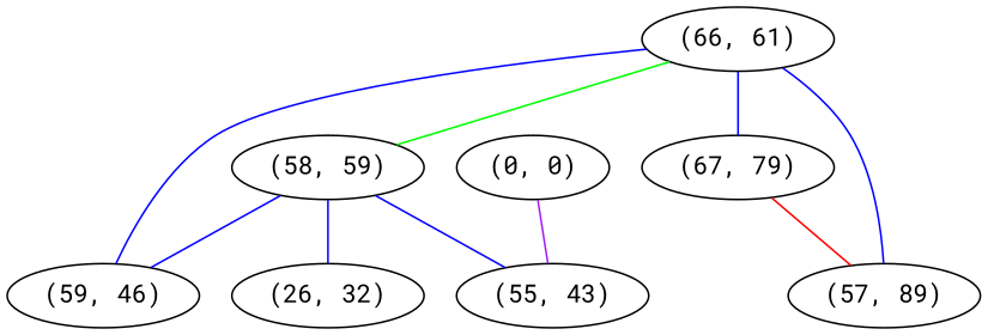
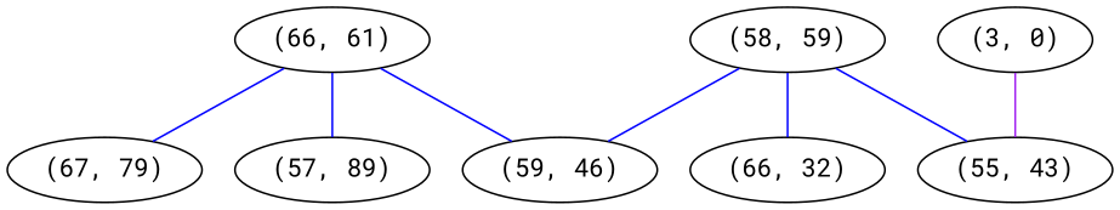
  graph {
    fontname="Roboto Mono"
    node [fontname="Roboto Mono"]
    edge [color=blue fontname="Roboto Mono" weight=3]
    "(66, 61)"
    "(58, 59)"
    "(59, 46)"
    n4 [label="(67, 79)"]
    "(57, 89)"
    "(55, 43)"
-   "(66, 32)" [label="(26, 32)"]
-   "(0, 0)"
-   "(66, 61)" -- "(58, 59)" [color=green weight=2]
+   "(66, 32)"
+   "(0, 0)" [label="(3, 0)"]
    "(66, 61)" -- "(59, 46)"
    "(66, 61)" -- n4
    "(66, 61)" -- "(57, 89)"
    "(58, 59)" -- "(59, 46)"
    "(58, 59)" -- "(55, 43)"
    "(58, 59)" -- "(66, 32)"
-   n4 -- "(57, 89)" [color=red weight=1]
    "(0, 0)" -- "(55, 43)" [color=purple weight=4]
  }
